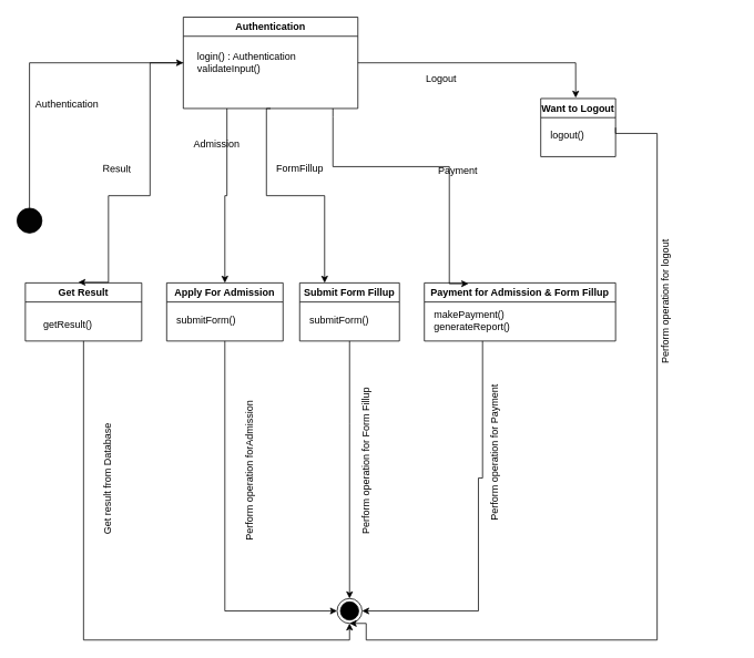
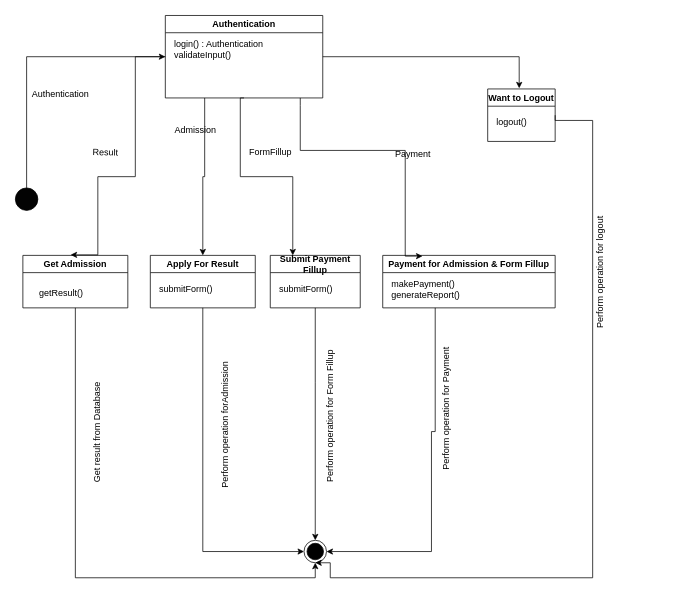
  <mxCell id="0" />
  <mxCell id="1" parent="0" />
  <mxCell id="2" style="edgeStyle=orthogonalEdgeStyle;rounded=0;orthogonalLoop=1;jettySize=auto;html=1;exitX=0.25;exitY=1;exitDx=0;exitDy=0;" edge="1" parent="1" source="4" target="15"><mxGeometry relative="1" as="geometry" /></mxCell>
  <mxCell id="3" style="edgeStyle=orthogonalEdgeStyle;rounded=0;orthogonalLoop=1;jettySize=auto;html=1;exitX=0.5;exitY=1;exitDx=0;exitDy=0;entryX=0.25;entryY=0;entryDx=0;entryDy=0;" edge="1" parent="1" source="4" target="18"><mxGeometry relative="1" as="geometry"><Array as="points"><mxPoint x="320" y="130" /><mxPoint x="320" y="235" /><mxPoint x="390" y="235" /></Array></mxGeometry></mxCell>
  <mxCell id="4" value="Authentication" style="swimlane;whiteSpace=wrap;html=1;" vertex="1" parent="1"><mxGeometry x="220" y="20" width="210" height="110" as="geometry" /></mxCell>
- <mxCell id="5" value="login() : Authentication&lt;div&gt;validateInput()&lt;/div&gt;" style="text;html=1;align=left;verticalAlign=middle;resizable=0;points=[];autosize=1;strokeColor=none;fillColor=none;" vertex="1" parent="4"><mxGeometry x="15" y="35" width="140" height="40" as="geometry" /></mxCell>
+ <mxCell id="5" value="login() : Authentication&lt;div&gt;validateInput()&lt;/div&gt;" style="text;html=1;align=left;verticalAlign=middle;resizable=0;points=[];autosize=1;strokeColor=none;fillColor=none;" vertex="1" parent="4"><mxGeometry x="10" y="25" width="140" height="40" as="geometry" /></mxCell>
  <mxCell id="6" value="" style="ellipse;html=1;shape=endState;fillColor=#000000;strokeColor=#000000;" vertex="1" parent="1"><mxGeometry x="405" y="720" width="30" height="30" as="geometry" /></mxCell>
  <mxCell id="7" style="edgeStyle=orthogonalEdgeStyle;rounded=0;orthogonalLoop=1;jettySize=auto;html=1;exitX=0.5;exitY=0;exitDx=0;exitDy=0;entryX=0;entryY=0.5;entryDx=0;entryDy=0;" edge="1" parent="1" source="8" target="4"><mxGeometry relative="1" as="geometry" /></mxCell>
  <mxCell id="8" value="" style="ellipse;whiteSpace=wrap;html=1;aspect=fixed;fillColor=#030303;" vertex="1" parent="1"><mxGeometry x="20" y="250" width="30" height="30" as="geometry" /></mxCell>
  <mxCell id="9" style="edgeStyle=orthogonalEdgeStyle;rounded=0;orthogonalLoop=1;jettySize=auto;html=1;exitX=0.5;exitY=1;exitDx=0;exitDy=0;entryX=0.5;entryY=1;entryDx=0;entryDy=0;" edge="1" parent="1" source="10" target="6"><mxGeometry relative="1" as="geometry" /></mxCell>
- <mxCell id="10" value="Get Result" style="swimlane;whiteSpace=wrap;html=1;startSize=23;" vertex="1" parent="1"><mxGeometry x="30" y="340" width="140" height="70" as="geometry" /></mxCell>
+ <mxCell id="10" value="Get Admission" style="swimlane;whiteSpace=wrap;html=1;startSize=23;" vertex="1" parent="1"><mxGeometry x="30" y="340" width="140" height="70" as="geometry" /></mxCell>
  <mxCell id="11" value="getResult()" style="text;html=1;align=left;verticalAlign=middle;resizable=0;points=[];autosize=1;strokeColor=none;fillColor=none;" vertex="1" parent="10"><mxGeometry x="20" y="35" width="80" height="30" as="geometry" /></mxCell>
  <mxCell id="12" style="edgeStyle=orthogonalEdgeStyle;rounded=0;orthogonalLoop=1;jettySize=auto;html=1;entryX=0.455;entryY=-0.01;entryDx=0;entryDy=0;entryPerimeter=0;" edge="1" parent="1" source="4" target="10"><mxGeometry relative="1" as="geometry"><Array as="points"><mxPoint x="180" y="235" /><mxPoint x="130" y="235" /><mxPoint x="130" y="339" /></Array></mxGeometry></mxCell>
  <mxCell id="13" value="Result" style="text;html=1;align=center;verticalAlign=middle;resizable=0;points=[];autosize=1;strokeColor=none;fillColor=none;rotation=1;" vertex="1" parent="1"><mxGeometry x="110" y="188" width="60" height="30" as="geometry" /></mxCell>
  <mxCell id="14" style="edgeStyle=orthogonalEdgeStyle;rounded=0;orthogonalLoop=1;jettySize=auto;html=1;exitX=0.5;exitY=1;exitDx=0;exitDy=0;entryX=0;entryY=0.5;entryDx=0;entryDy=0;" edge="1" parent="1" source="15" target="6"><mxGeometry relative="1" as="geometry" /></mxCell>
- <mxCell id="15" value="Apply For Admission" style="swimlane;whiteSpace=wrap;html=1;startSize=23;" vertex="1" parent="1"><mxGeometry x="200" y="340" width="140" height="70" as="geometry" /></mxCell>
+ <mxCell id="15" value="Apply For Result" style="swimlane;whiteSpace=wrap;html=1;startSize=23;" vertex="1" parent="1"><mxGeometry x="200" y="340" width="140" height="70" as="geometry" /></mxCell>
  <mxCell id="16" value="submitForm()" style="text;html=1;align=left;verticalAlign=middle;resizable=0;points=[];autosize=1;strokeColor=none;fillColor=none;" vertex="1" parent="15"><mxGeometry x="10" y="30" width="90" height="30" as="geometry" /></mxCell>
  <mxCell id="17" style="edgeStyle=orthogonalEdgeStyle;rounded=0;orthogonalLoop=1;jettySize=auto;html=1;exitX=0.5;exitY=1;exitDx=0;exitDy=0;entryX=0.5;entryY=0;entryDx=0;entryDy=0;" edge="1" parent="1" source="18" target="6"><mxGeometry relative="1" as="geometry"><Array as="points"><mxPoint x="420" y="510" /><mxPoint x="420" y="510" /></Array></mxGeometry></mxCell>
- <mxCell id="18" value="Submit Form Fillup" style="swimlane;whiteSpace=wrap;html=1;startSize=23;" vertex="1" parent="1"><mxGeometry x="360" y="340" width="120" height="70" as="geometry" /></mxCell>
+ <mxCell id="18" value="Submit Payment Fillup" style="swimlane;whiteSpace=wrap;html=1;startSize=23;" vertex="1" parent="1"><mxGeometry x="360" y="340" width="120" height="70" as="geometry" /></mxCell>
  <mxCell id="19" value="submitForm()" style="text;html=1;align=left;verticalAlign=middle;resizable=0;points=[];autosize=1;strokeColor=none;fillColor=none;" vertex="1" parent="18"><mxGeometry x="10" y="30" width="90" height="30" as="geometry" /></mxCell>
  <mxCell id="20" value="Payment for Admission &amp;amp; Form Fillup" style="swimlane;whiteSpace=wrap;html=1;startSize=23;" vertex="1" parent="1"><mxGeometry x="510" y="340" width="230" height="70" as="geometry" /></mxCell>
  <mxCell id="21" value="makePayment()&lt;div&gt;generateReport()&lt;/div&gt;" style="text;html=1;align=left;verticalAlign=middle;resizable=0;points=[];autosize=1;strokeColor=none;fillColor=none;" vertex="1" parent="20"><mxGeometry x="10" y="25" width="110" height="40" as="geometry" /></mxCell>
  <mxCell id="22" value="Admission" style="text;html=1;align=center;verticalAlign=middle;resizable=0;points=[];autosize=1;strokeColor=none;fillColor=none;" vertex="1" parent="1"><mxGeometry x="220" y="158" width="80" height="30" as="geometry" /></mxCell>
  <mxCell id="23" value="FormFillup" style="text;html=1;align=center;verticalAlign=middle;resizable=0;points=[];autosize=1;strokeColor=none;fillColor=none;" vertex="1" parent="1"><mxGeometry x="320" y="188" width="80" height="30" as="geometry" /></mxCell>
  <mxCell id="24" style="edgeStyle=orthogonalEdgeStyle;rounded=0;orthogonalLoop=1;jettySize=auto;html=1;" edge="1" parent="1"><mxGeometry relative="1" as="geometry"><mxPoint x="400" y="130" as="sourcePoint" /><mxPoint x="563" y="341" as="targetPoint" /><Array as="points"><mxPoint x="400" y="140" /><mxPoint x="400" y="200" /><mxPoint x="540" y="200" /><mxPoint x="540" y="341" /></Array></mxGeometry></mxCell>
  <mxCell id="25" value="Payment" style="text;html=1;align=center;verticalAlign=middle;resizable=0;points=[];autosize=1;strokeColor=none;fillColor=none;" vertex="1" parent="1"><mxGeometry x="515" y="190" width="70" height="30" as="geometry" /></mxCell>
  <mxCell id="26" style="edgeStyle=orthogonalEdgeStyle;rounded=0;orthogonalLoop=1;jettySize=auto;html=1;exitX=1;exitY=0.5;exitDx=0;exitDy=0;entryX=0.5;entryY=1;entryDx=0;entryDy=0;" edge="1" parent="1" source="27" target="6"><mxGeometry relative="1" as="geometry"><Array as="points"><mxPoint x="740" y="160" /><mxPoint x="790" y="160" /><mxPoint x="790" y="770" /><mxPoint x="440" y="770" /><mxPoint x="440" y="750" /></Array></mxGeometry></mxCell>
  <mxCell id="27" value="Want to Logout" style="swimlane;whiteSpace=wrap;html=1;startSize=23;" vertex="1" parent="1"><mxGeometry x="650" y="118" width="90" height="70" as="geometry" /></mxCell>
  <mxCell id="28" value="&lt;div&gt;logout()&lt;/div&gt;" style="text;html=1;align=left;verticalAlign=middle;resizable=0;points=[];autosize=1;strokeColor=none;fillColor=none;" vertex="1" parent="27"><mxGeometry x="10" y="30" width="60" height="30" as="geometry" /></mxCell>
  <mxCell id="29" style="edgeStyle=orthogonalEdgeStyle;rounded=0;orthogonalLoop=1;jettySize=auto;html=1;exitX=1;exitY=0.5;exitDx=0;exitDy=0;entryX=0.467;entryY=-0.012;entryDx=0;entryDy=0;entryPerimeter=0;" edge="1" parent="1" source="4" target="27"><mxGeometry relative="1" as="geometry" /></mxCell>
  <mxCell id="30" style="edgeStyle=orthogonalEdgeStyle;rounded=0;orthogonalLoop=1;jettySize=auto;html=1;entryX=1;entryY=0.5;entryDx=0;entryDy=0;" edge="1" parent="1" target="6"><mxGeometry relative="1" as="geometry"><mxPoint x="580" y="410" as="sourcePoint" /><Array as="points"><mxPoint x="575" y="575" /></Array></mxGeometry></mxCell>
  <mxCell id="31" value="Authentication" style="text;html=1;align=center;verticalAlign=middle;resizable=0;points=[];autosize=1;strokeColor=none;fillColor=none;" vertex="1" parent="1"><mxGeometry x="30" y="110" width="100" height="30" as="geometry" /></mxCell>
- <mxCell id="32" value="Logout" style="text;html=1;align=center;verticalAlign=middle;resizable=0;points=[];autosize=1;strokeColor=none;fillColor=none;" vertex="1" parent="1"><mxGeometry x="500" y="80" width="60" height="30" as="geometry" /></mxCell>
  <mxCell id="33" value="Perform operation for logout" style="text;html=1;align=center;verticalAlign=middle;resizable=0;points=[];autosize=1;strokeColor=none;fillColor=none;rotation=-90;" vertex="1" parent="1"><mxGeometry x="715" y="348" width="170" height="30" as="geometry" /></mxCell>
  <mxCell id="34" value="Perform operation for Payment" style="text;html=1;align=center;verticalAlign=middle;resizable=0;points=[];autosize=1;strokeColor=none;fillColor=none;rotation=-90;" vertex="1" parent="1"><mxGeometry x="500" y="530" width="190" height="30" as="geometry" /></mxCell>
  <mxCell id="35" value="Perform operation for Form Fillup" style="text;html=1;align=center;verticalAlign=middle;resizable=0;points=[];autosize=1;strokeColor=none;fillColor=none;rotation=-90;" vertex="1" parent="1"><mxGeometry x="340" y="540" width="200" height="30" as="geometry" /></mxCell>
  <mxCell id="36" value="Perform operation forAdmission&amp;nbsp;" style="text;html=1;align=center;verticalAlign=middle;resizable=0;points=[];autosize=1;strokeColor=none;fillColor=none;rotation=-90;" vertex="1" parent="1"><mxGeometry x="200" y="550" width="200" height="30" as="geometry" /></mxCell>
  <mxCell id="37" value="Get result from Database&amp;nbsp;" style="text;html=1;align=center;verticalAlign=middle;resizable=0;points=[];autosize=1;strokeColor=none;fillColor=none;rotation=-90;" vertex="1" parent="1"><mxGeometry x="50" y="560" width="160" height="30" as="geometry" /></mxCell>
